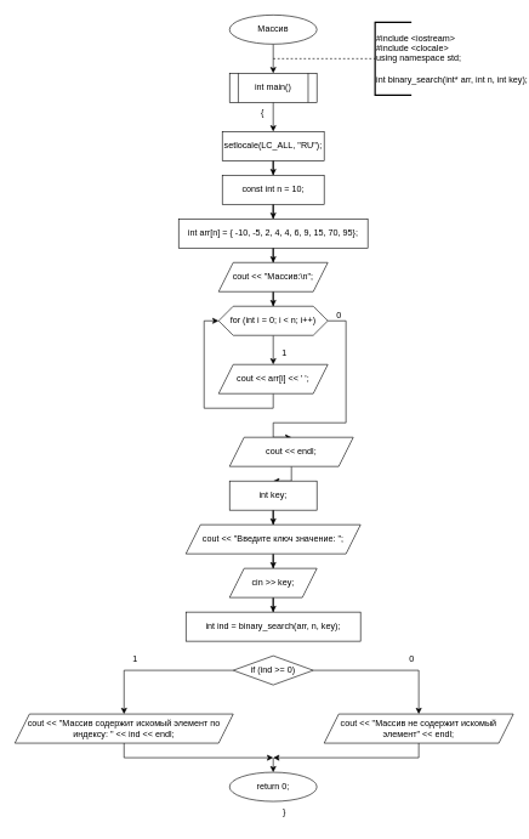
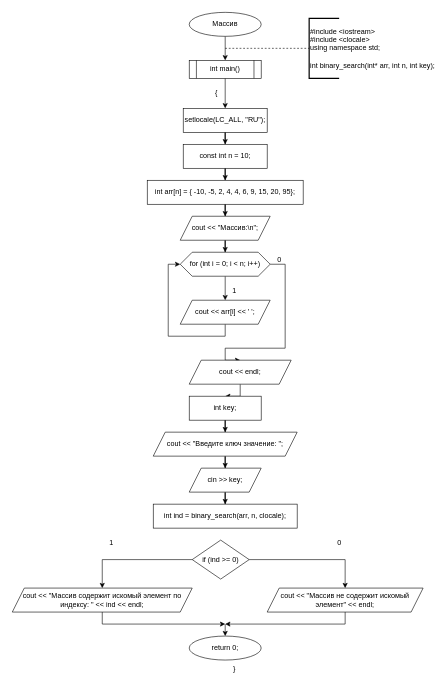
  <mxCell id="0" />
  <mxCell id="1" parent="0" />
  <mxCell id="2" value="" style="edgeStyle=orthogonalEdgeStyle;rounded=0;orthogonalLoop=1;jettySize=auto;html=1;" edge="1" parent="1" source="3" target="5"><mxGeometry relative="1" as="geometry" /></mxCell>
  <mxCell id="3" value="Массив" style="ellipse;whiteSpace=wrap;html=1;" vertex="1" parent="1"><mxGeometry x="315" y="20" width="120" height="40" as="geometry" /></mxCell>
  <mxCell id="4" value="" style="edgeStyle=orthogonalEdgeStyle;rounded=0;orthogonalLoop=1;jettySize=auto;html=1;" edge="1" parent="1" source="5" target="9"><mxGeometry relative="1" as="geometry" /></mxCell>
- <mxCell id="5" value="int main()" style="shape=process;whiteSpace=wrap;html=1;backgroundOutline=1;" vertex="1" parent="1"><mxGeometry x="315" y="100" width="120" height="40" as="geometry" /></mxCell>
+ <mxCell id="5" value="int main()" style="shape=process;whiteSpace=wrap;html=1;backgroundOutline=1;" vertex="1" parent="1"><mxGeometry x="315" y="100" width="120" height="30" as="geometry" /></mxCell>
  <mxCell id="6" value="" style="endArrow=none;dashed=1;html=1;rounded=0;" edge="1" parent="1" target="7"><mxGeometry width="50" height="50" relative="1" as="geometry"><mxPoint x="375" y="80" as="sourcePoint" /><mxPoint x="535" y="80" as="targetPoint" /></mxGeometry></mxCell>
  <mxCell id="7" value="&lt;div&gt;#include &amp;lt;iostream&amp;gt;&lt;/div&gt;&lt;div&gt;#include &amp;lt;clocale&amp;gt;&lt;/div&gt;&lt;div&gt;using namespace std;&lt;/div&gt;&lt;div&gt;&lt;br&gt;&lt;/div&gt;&lt;div&gt;int binary_search(int* arr, int n, int key);&lt;/div&gt;" style="strokeWidth=2;html=1;shape=mxgraph.flowchart.annotation_1;align=left;pointerEvents=1;" vertex="1" parent="1"><mxGeometry x="515" y="30" width="50" height="100" as="geometry" /></mxCell>
  <mxCell id="8" value="" style="edgeStyle=orthogonalEdgeStyle;rounded=0;orthogonalLoop=1;jettySize=auto;html=1;" edge="1" parent="1" source="9" target="12"><mxGeometry relative="1" as="geometry" /></mxCell>
  <mxCell id="9" value="setlocale(LC_ALL, &quot;RU&quot;);" style="whiteSpace=wrap;html=1;" vertex="1" parent="1"><mxGeometry x="305" y="180" width="140" height="40" as="geometry" /></mxCell>
  <mxCell id="10" value="{" style="text;html=1;align=center;verticalAlign=middle;resizable=0;points=[];autosize=1;strokeColor=none;fillColor=none;" vertex="1" parent="1"><mxGeometry x="345" y="140" width="30" height="30" as="geometry" /></mxCell>
  <mxCell id="11" value="" style="edgeStyle=orthogonalEdgeStyle;rounded=0;orthogonalLoop=1;jettySize=auto;html=1;" edge="1" parent="1" source="12" target="14"><mxGeometry relative="1" as="geometry" /></mxCell>
  <mxCell id="12" value="const int n = 10;" style="whiteSpace=wrap;html=1;" vertex="1" parent="1"><mxGeometry x="305" y="240" width="140" height="40" as="geometry" /></mxCell>
  <mxCell id="13" value="" style="edgeStyle=orthogonalEdgeStyle;rounded=0;orthogonalLoop=1;jettySize=auto;html=1;" edge="1" parent="1" source="14" target="16"><mxGeometry relative="1" as="geometry" /></mxCell>
- <mxCell id="14" value="int arr[n] = { -10, -5, 2, 4, 4, 6, 9, 15, 70, 95};" style="whiteSpace=wrap;html=1;" vertex="1" parent="1"><mxGeometry x="245" y="300" width="260" height="40" as="geometry" /></mxCell>
+ <mxCell id="14" value="int arr[n] = { -10, -5, 2, 4, 4, 6, 9, 15, 20, 95};" style="whiteSpace=wrap;html=1;" vertex="1" parent="1"><mxGeometry x="245" y="300" width="260" height="40" as="geometry" /></mxCell>
  <mxCell id="15" value="" style="edgeStyle=orthogonalEdgeStyle;rounded=0;orthogonalLoop=1;jettySize=auto;html=1;" edge="1" parent="1" source="16" target="19"><mxGeometry relative="1" as="geometry" /></mxCell>
  <mxCell id="16" value="cout &amp;lt;&amp;lt; &quot;Массив:\n&quot;;" style="shape=parallelogram;perimeter=parallelogramPerimeter;whiteSpace=wrap;html=1;fixedSize=1;" vertex="1" parent="1"><mxGeometry x="300" y="360" width="150" height="40" as="geometry" /></mxCell>
  <mxCell id="17" value="" style="edgeStyle=orthogonalEdgeStyle;rounded=0;orthogonalLoop=1;jettySize=auto;html=1;" edge="1" parent="1" source="19" target="21"><mxGeometry relative="1" as="geometry" /></mxCell>
  <mxCell id="18" style="edgeStyle=orthogonalEdgeStyle;rounded=0;orthogonalLoop=1;jettySize=auto;html=1;entryX=0.5;entryY=0;entryDx=0;entryDy=0;" edge="1" parent="1" source="19" target="25"><mxGeometry relative="1" as="geometry"><mxPoint x="375" y="600" as="targetPoint" /><Array as="points"><mxPoint x="475" y="440" /><mxPoint x="475" y="580" /><mxPoint x="375" y="580" /></Array></mxGeometry></mxCell>
  <mxCell id="19" value="for (int i = 0; i &amp;lt; n; i++)" style="shape=hexagon;perimeter=hexagonPerimeter2;whiteSpace=wrap;html=1;fixedSize=1;" vertex="1" parent="1"><mxGeometry x="300" y="420" width="150" height="40" as="geometry" /></mxCell>
  <mxCell id="20" style="edgeStyle=orthogonalEdgeStyle;rounded=0;orthogonalLoop=1;jettySize=auto;html=1;entryX=0;entryY=0.5;entryDx=0;entryDy=0;" edge="1" parent="1" source="21" target="19"><mxGeometry relative="1" as="geometry"><Array as="points"><mxPoint x="375" y="560" /><mxPoint x="280" y="560" /><mxPoint x="280" y="440" /></Array></mxGeometry></mxCell>
  <mxCell id="21" value="cout &amp;lt;&amp;lt; arr[i] &amp;lt;&amp;lt; ' ';" style="shape=parallelogram;perimeter=parallelogramPerimeter;whiteSpace=wrap;html=1;fixedSize=1;" vertex="1" parent="1"><mxGeometry x="300" y="500" width="150" height="40" as="geometry" /></mxCell>
  <mxCell id="22" value="1" style="text;html=1;align=center;verticalAlign=middle;resizable=0;points=[];autosize=1;strokeColor=none;fillColor=none;" vertex="1" parent="1"><mxGeometry x="375" y="470" width="30" height="30" as="geometry" /></mxCell>
  <mxCell id="23" value="0" style="text;html=1;align=center;verticalAlign=middle;resizable=0;points=[];autosize=1;strokeColor=none;fillColor=none;" vertex="1" parent="1"><mxGeometry x="450" y="418" width="30" height="30" as="geometry" /></mxCell>
  <mxCell id="24" value="" style="edgeStyle=orthogonalEdgeStyle;rounded=0;orthogonalLoop=1;jettySize=auto;html=1;" edge="1" parent="1" source="25" target="27"><mxGeometry relative="1" as="geometry" /></mxCell>
  <mxCell id="25" value="cout &amp;lt;&amp;lt; endl;" style="shape=parallelogram;perimeter=parallelogramPerimeter;whiteSpace=wrap;html=1;fixedSize=1;" vertex="1" parent="1"><mxGeometry x="315" y="600" width="170" height="40" as="geometry" /></mxCell>
  <mxCell id="26" value="" style="edgeStyle=orthogonalEdgeStyle;rounded=0;orthogonalLoop=1;jettySize=auto;html=1;" edge="1" parent="1" source="27" target="29"><mxGeometry relative="1" as="geometry" /></mxCell>
  <mxCell id="27" value="int key;" style="whiteSpace=wrap;html=1;" vertex="1" parent="1"><mxGeometry x="315" y="660" width="120" height="40" as="geometry" /></mxCell>
  <mxCell id="28" value="" style="edgeStyle=orthogonalEdgeStyle;rounded=0;orthogonalLoop=1;jettySize=auto;html=1;" edge="1" parent="1" source="29" target="31"><mxGeometry relative="1" as="geometry" /></mxCell>
  <mxCell id="29" value="cout &amp;lt;&amp;lt; &quot;Введите ключ значение: &quot;;" style="shape=parallelogram;perimeter=parallelogramPerimeter;whiteSpace=wrap;html=1;fixedSize=1;" vertex="1" parent="1"><mxGeometry x="255" y="720" width="240" height="40" as="geometry" /></mxCell>
  <mxCell id="30" value="" style="edgeStyle=orthogonalEdgeStyle;rounded=0;orthogonalLoop=1;jettySize=auto;html=1;" edge="1" parent="1" source="31" target="32"><mxGeometry relative="1" as="geometry" /></mxCell>
  <mxCell id="31" value="cin &amp;gt;&amp;gt; key;" style="shape=parallelogram;perimeter=parallelogramPerimeter;whiteSpace=wrap;html=1;fixedSize=1;" vertex="1" parent="1"><mxGeometry x="315" y="780" width="120" height="40" as="geometry" /></mxCell>
- <mxCell id="32" value="int ind = binary_search(arr, n, key);" style="whiteSpace=wrap;html=1;" vertex="1" parent="1"><mxGeometry x="255" y="840" width="240" height="40" as="geometry" /></mxCell>
+ <mxCell id="32" value="int ind = binary_search(arr, n, clocale);" style="whiteSpace=wrap;html=1;" vertex="1" parent="1"><mxGeometry x="255" y="840" width="240" height="40" as="geometry" /></mxCell>
  <mxCell id="33" value="" style="edgeStyle=orthogonalEdgeStyle;rounded=0;orthogonalLoop=1;jettySize=auto;html=1;exitX=0;exitY=0.5;exitDx=0;exitDy=0;" edge="1" parent="1" source="35" target="37"><mxGeometry relative="1" as="geometry" /></mxCell>
  <mxCell id="34" style="edgeStyle=orthogonalEdgeStyle;rounded=0;orthogonalLoop=1;jettySize=auto;html=1;" edge="1" parent="1" source="35" target="40"><mxGeometry relative="1" as="geometry"><mxPoint x="535" y="980" as="targetPoint" /></mxGeometry></mxCell>
- <mxCell id="35" value="if (ind &amp;gt;= 0)" style="rhombus;whiteSpace=wrap;html=1;" vertex="1" parent="1"><mxGeometry x="320" y="900" width="110" height="40" as="geometry" /></mxCell>
+ <mxCell id="35" value="if (ind &amp;gt;= 0)" style="rhombus;whiteSpace=wrap;html=1;" vertex="1" parent="1"><mxGeometry x="320" y="900" width="95" height="65" as="geometry" /></mxCell>
  <mxCell id="36" style="edgeStyle=orthogonalEdgeStyle;rounded=0;orthogonalLoop=1;jettySize=auto;html=1;exitX=0.5;exitY=1;exitDx=0;exitDy=0;" edge="1" parent="1" source="37"><mxGeometry relative="1" as="geometry"><mxPoint x="375" y="1040" as="targetPoint" /><Array as="points"><mxPoint x="170" y="1040" /></Array></mxGeometry></mxCell>
  <mxCell id="37" value="cout &amp;lt;&amp;lt; &quot;Массив содержит искомый элемент по индексу: &quot; &amp;lt;&amp;lt; ind &amp;lt;&amp;lt; endl;" style="shape=parallelogram;perimeter=parallelogramPerimeter;whiteSpace=wrap;html=1;fixedSize=1;" vertex="1" parent="1"><mxGeometry x="20" y="980" width="300" height="40" as="geometry" /></mxCell>
  <mxCell id="38" value="1" style="text;html=1;align=center;verticalAlign=middle;resizable=0;points=[];autosize=1;strokeColor=none;fillColor=none;" vertex="1" parent="1"><mxGeometry x="170" y="890" width="30" height="30" as="geometry" /></mxCell>
  <mxCell id="39" style="edgeStyle=orthogonalEdgeStyle;rounded=0;orthogonalLoop=1;jettySize=auto;html=1;exitX=0.5;exitY=1;exitDx=0;exitDy=0;" edge="1" parent="1" source="40"><mxGeometry relative="1" as="geometry"><mxPoint x="375" y="1040" as="targetPoint" /><Array as="points"><mxPoint x="575" y="1040" /></Array></mxGeometry></mxCell>
  <mxCell id="40" value="cout &amp;lt;&amp;lt; &quot;Массив не содержит искомый элемент&quot; &amp;lt;&amp;lt; endl;" style="shape=parallelogram;perimeter=parallelogramPerimeter;whiteSpace=wrap;html=1;fixedSize=1;" vertex="1" parent="1"><mxGeometry x="445" y="980" width="260" height="40" as="geometry" /></mxCell>
  <mxCell id="41" value="0" style="text;html=1;align=center;verticalAlign=middle;resizable=0;points=[];autosize=1;strokeColor=none;fillColor=none;" vertex="1" parent="1"><mxGeometry x="550" y="890" width="30" height="30" as="geometry" /></mxCell>
  <mxCell id="42" value="" style="endArrow=classic;html=1;rounded=0;entryX=0.5;entryY=0;entryDx=0;entryDy=0;" edge="1" parent="1" target="43"><mxGeometry width="50" height="50" relative="1" as="geometry"><mxPoint x="375" y="1040" as="sourcePoint" /><mxPoint x="375" y="1060" as="targetPoint" /></mxGeometry></mxCell>
  <mxCell id="43" value="return 0;" style="ellipse;whiteSpace=wrap;html=1;" vertex="1" parent="1"><mxGeometry x="315" y="1060" width="120" height="40" as="geometry" /></mxCell>
  <mxCell id="44" value="}" style="text;html=1;align=center;verticalAlign=middle;resizable=0;points=[];autosize=1;strokeColor=none;fillColor=none;" vertex="1" parent="1"><mxGeometry x="375" y="1100" width="30" height="30" as="geometry" /></mxCell>
